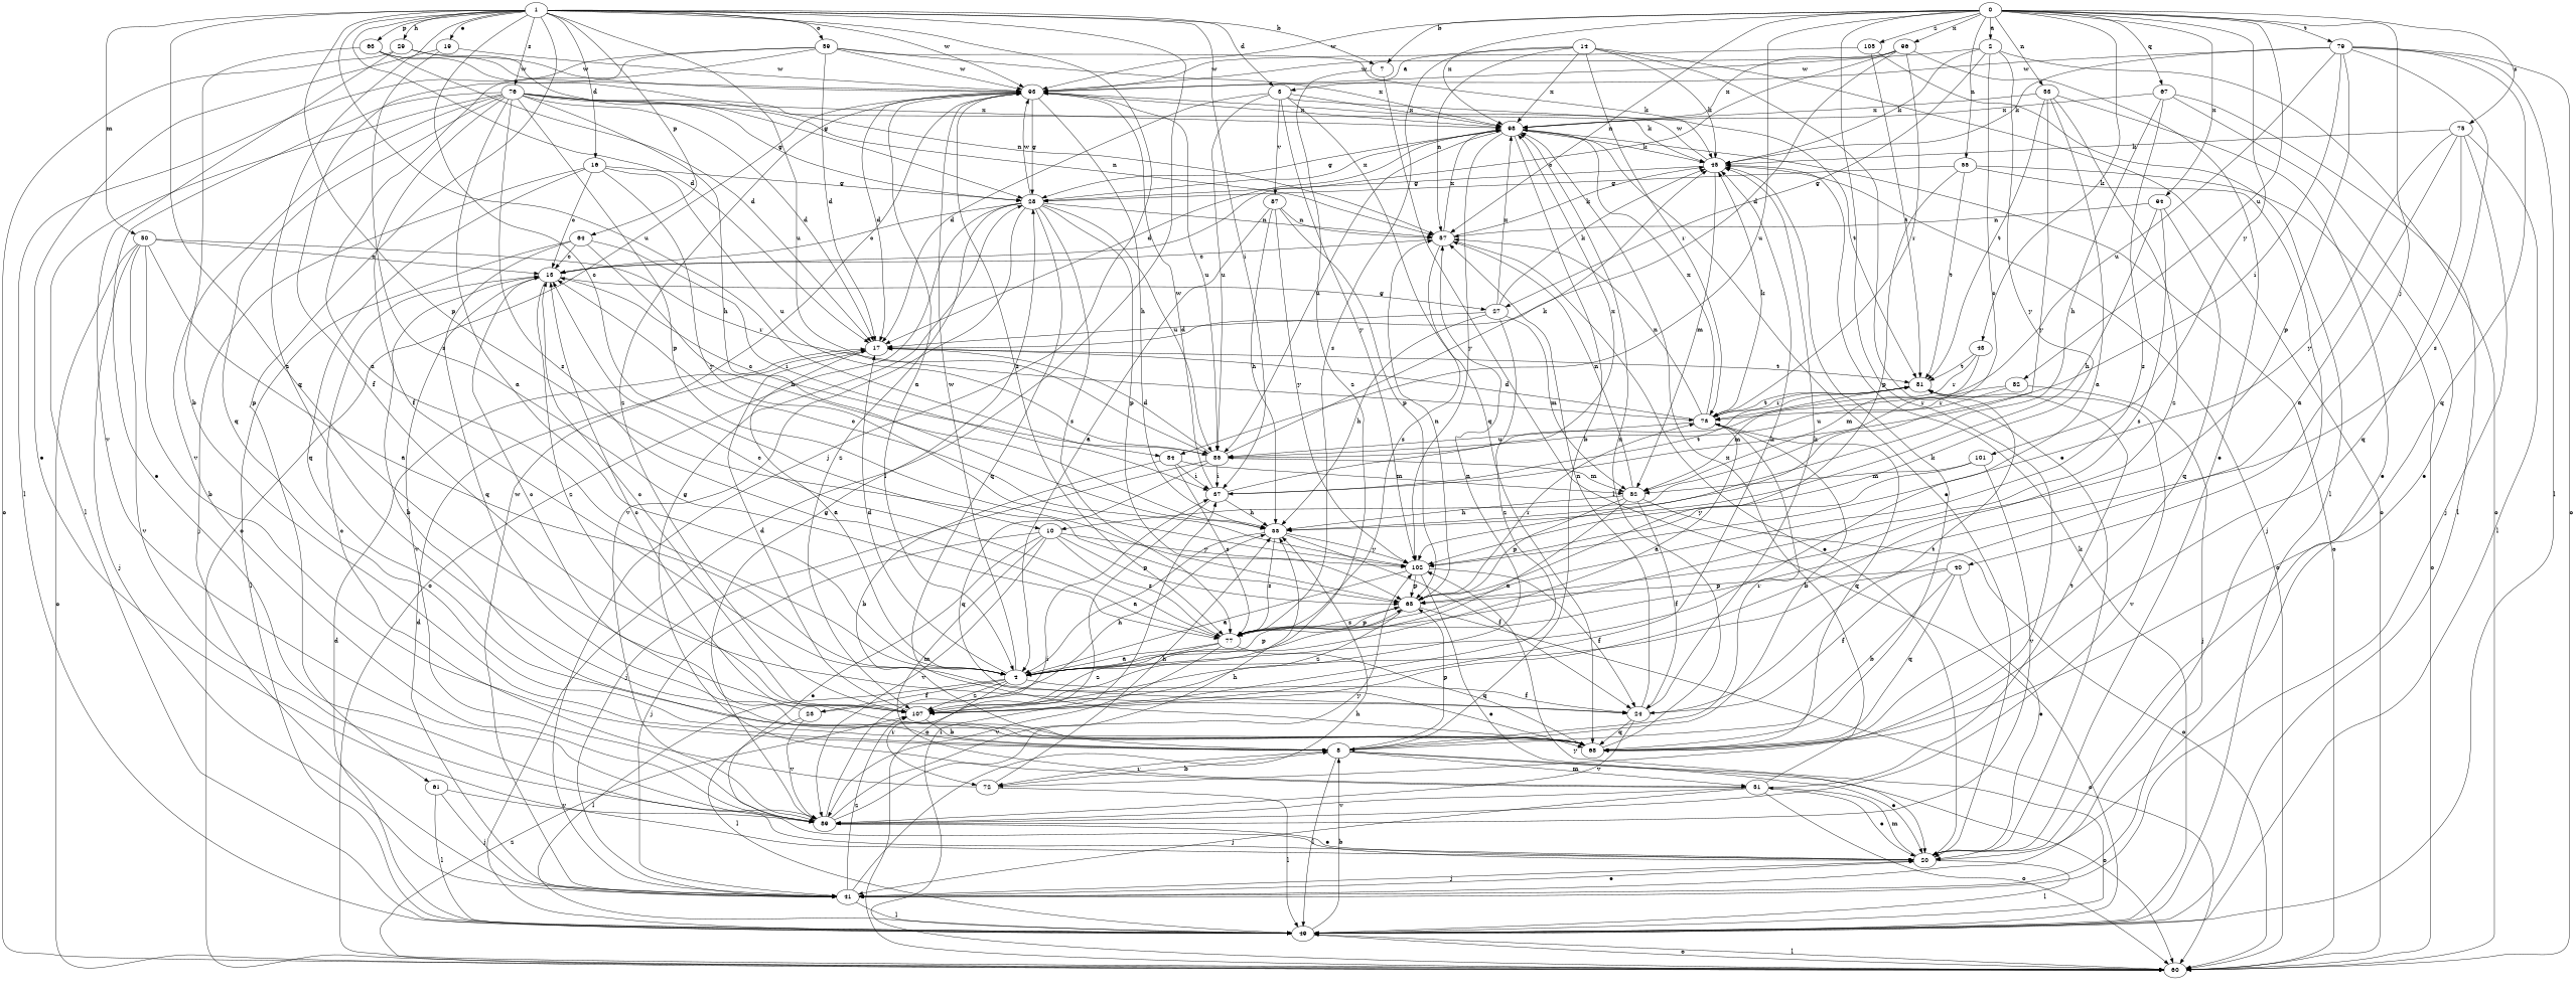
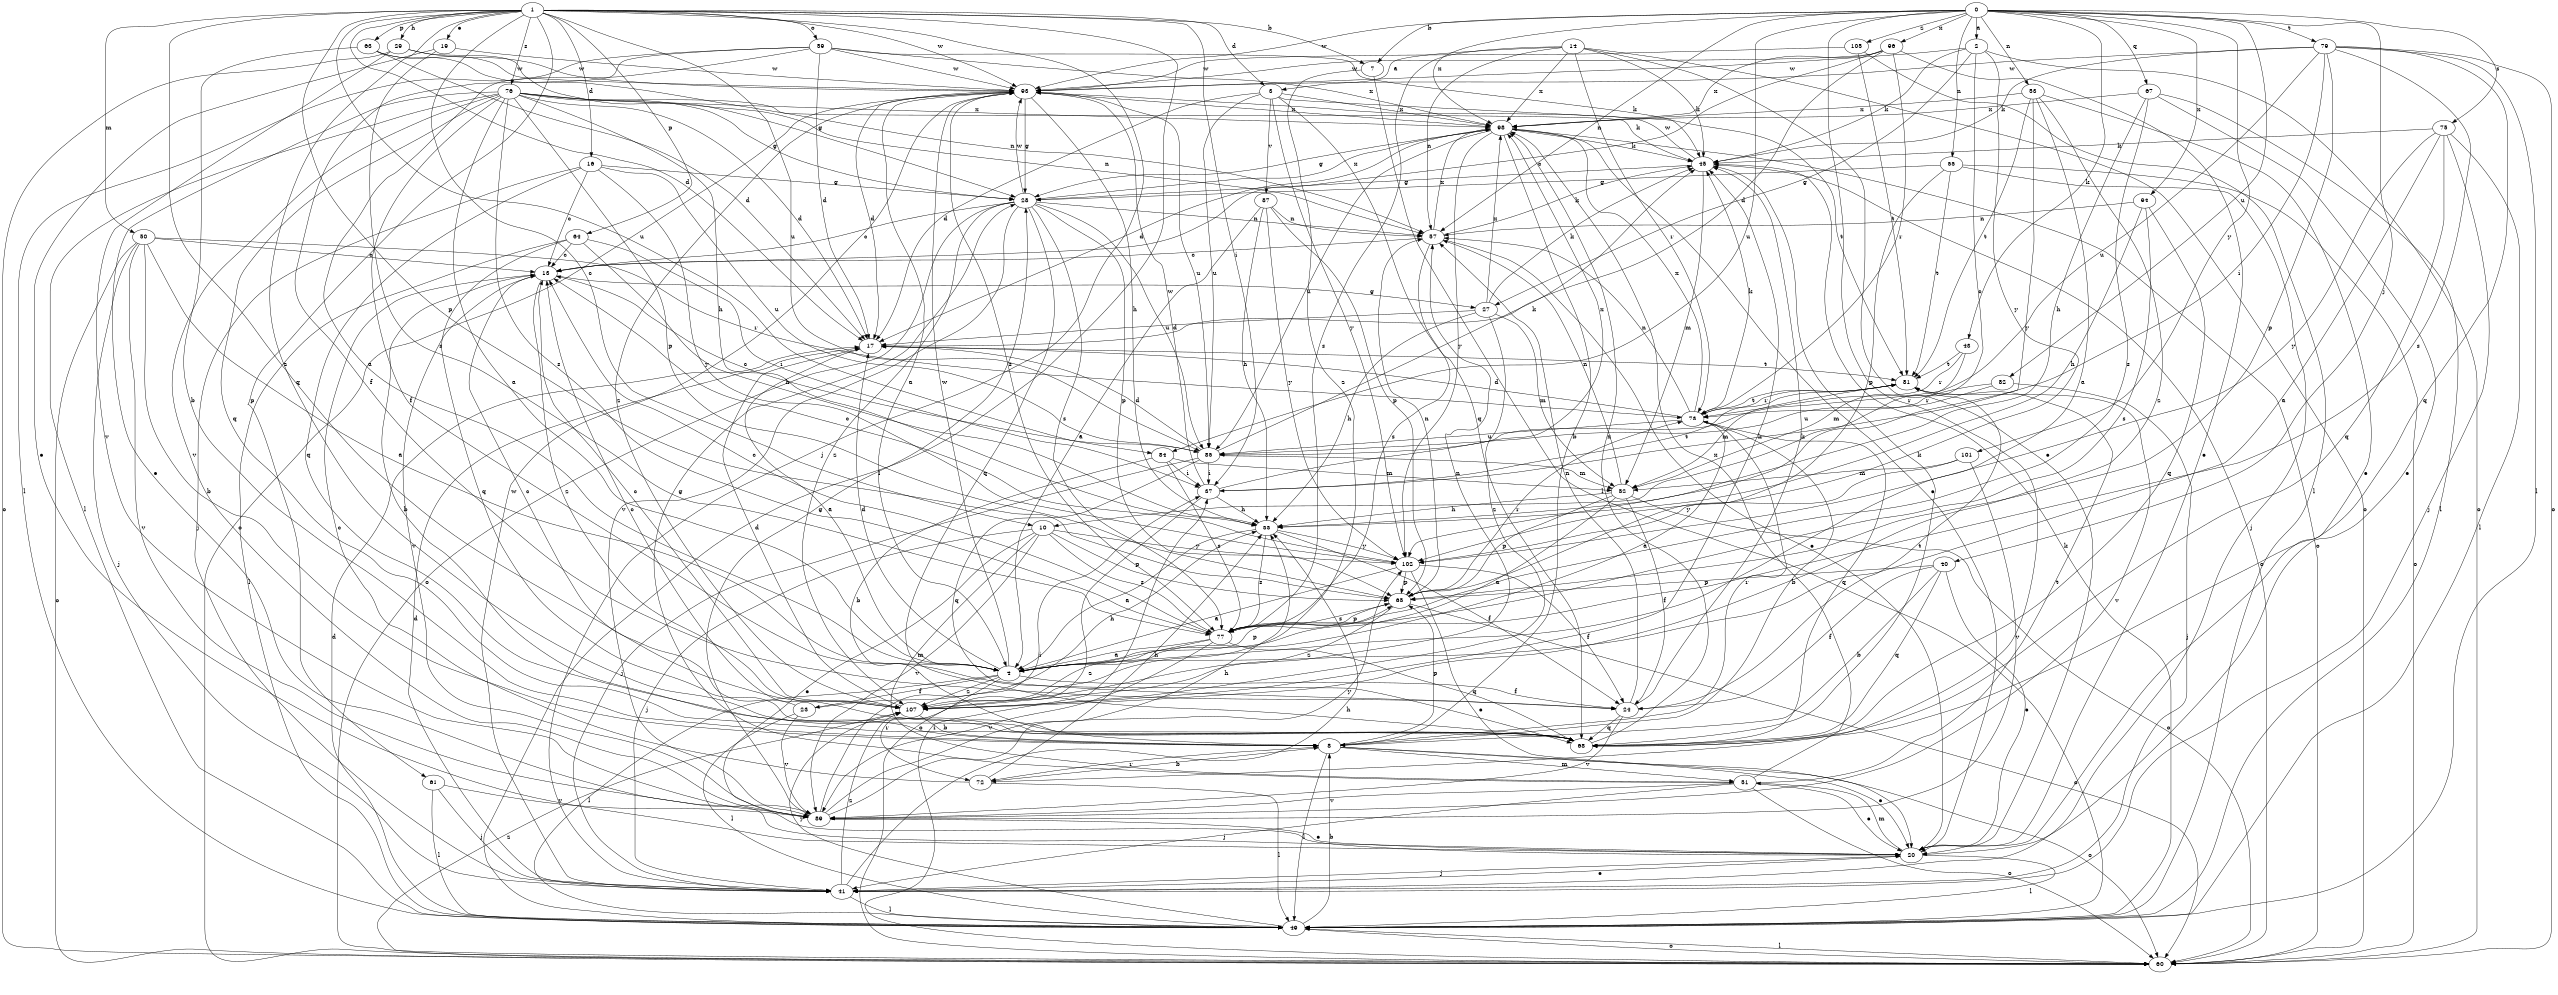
  strict digraph {
    0
    2
    7
    40
    43
    53
    55
    57
    67
    72
    75
    79
    82
    84
    93
    94
    96
    98
    101
    105
    10
    27
    45
    60
    102
    49
    107
    65
    68
    24
    8
    20
    81
    73
    52
    4
    41
    28
    77
    13
    33
    37
    85
    17
    89
    1
    16
    19
    29
    50
    59
    61
    63
    64
    76
    3
    51
    14
    87
    23
    0 -> 2 [label=a]
    0 -> 7 [label=b]
    0 -> 40 [label=j]
    0 -> 43 [label=k]
    0 -> 53 [label=n]
    0 -> 55 [label=n]
    0 -> 57 [label=n]
    0 -> 67 [label=q]
    0 -> 72 [label=r]
    0 -> 75 [label=s]
    0 -> 79 [label=t]
    0 -> 82 [label=u]
    0 -> 84 [label=u]
    0 -> 93 [label=w]
    0 -> 94 [label=x]
    0 -> 96 [label=x]
    0 -> 98 [label=x]
    0 -> 101 [label=y]
    0 -> 105 [label=z]
    2 -> 93 [label=w]
    2 -> 10 [label=c]
    2 -> 27 [label=g]
    2 -> 45 [label=k]
    2 -> 60 [label=o]
    2 -> 102 [label=y]
    7 -> 49 [label=l]
    7 -> 107 [label=z]
    40 -> 65 [label=p]
    40 -> 68 [label=q]
    40 -> 24 [label=f]
    40 -> 8 [label=b]
    40 -> 20 [label=e]
    43 -> 81 [label=t]
    43 -> 73 [label=r]
    43 -> 52 [label=m]
    53 -> 98 [label=x]
    53 -> 102 [label=y]
    53 -> 107 [label=z]
    53 -> 20 [label=e]
    53 -> 81 [label=t]
    53 -> 4 [label=a]
    55 -> 60 [label=o]
    55 -> 65 [label=p]
    55 -> 81 [label=t]
    55 -> 41 [label=j]
    55 -> 28 [label=g]
    57 -> 98 [label=x]
    57 -> 45 [label=k]
    57 -> 20 [label=e]
    57 -> 77 [label=s]
    57 -> 13 [label=c]
    67 -> 98 [label=x]
    67 -> 49 [label=l]
    67 -> 20 [label=e]
    67 -> 77 [label=s]
    67 -> 33 [label=h]
    72 -> 49 [label=l]
    72 -> 8 [label=b]
    72 -> 13 [label=c]
    72 -> 33 [label=h]
    75 -> 45 [label=k]
    75 -> 102 [label=y]
    75 -> 49 [label=l]
    75 -> 68 [label=q]
    75 -> 4 [label=a]
    75 -> 41 [label=j]
    79 -> 93 [label=w]
    79 -> 45 [label=k]
    79 -> 60 [label=o]
    79 -> 49 [label=l]
    79 -> 65 [label=p]
    79 -> 68 [label=q]
    79 -> 77 [label=s]
    79 -> 37 [label=i]
    79 -> 85 [label=u]
    82 -> 73 [label=r]
    82 -> 41 [label=j]
    82 -> 85 [label=u]
    84 -> 8 [label=b]
    84 -> 52 [label=m]
    84 -> 77 [label=s]
    84 -> 37 [label=i]
    93 -> 98 [label=x]
    93 -> 60 [label=o]
    93 -> 107 [label=z]
    93 -> 4 [label=a]
    93 -> 28 [label=g]
    93 -> 77 [label=s]
    93 -> 33 [label=h]
    93 -> 85 [label=u]
    93 -> 17 [label=d]
    94 -> 57 [label=n]
    94 -> 68 [label=q]
    94 -> 77 [label=s]
    94 -> 33 [label=h]
    96 -> 93 [label=w]
    96 -> 98 [label=x]
    96 -> 20 [label=e]
    96 -> 73 [label=r]
    96 -> 13 [label=c]
    96 -> 17 [label=d]
    98 -> 45 [label=k]
    98 -> 60 [label=o]
    98 -> 102 [label=y]
    98 -> 8 [label=b]
    98 -> 20 [label=e]
    98 -> 28 [label=g]
    98 -> 85 [label=u]
    98 -> 17 [label=d]
    101 -> 102 [label=y]
    101 -> 52 [label=m]
    101 -> 89 [label=v]
    105 -> 93 [label=w]
    105 -> 49 [label=l]
    105 -> 81 [label=t]
    10 -> 102 [label=y]
    10 -> 65 [label=p]
    10 -> 20 [label=e]
    10 -> 41 [label=j]
    10 -> 77 [label=s]
    10 -> 89 [label=v]
    10 -> 51 [label=m]
    27 -> 98 [label=x]
    27 -> 45 [label=k]
    27 -> 107 [label=z]
    27 -> 52 [label=m]
    27 -> 33 [label=h]
    27 -> 17 [label=d]
    45 -> 93 [label=w]
    45 -> 60 [label=o]
    45 -> 52 [label=m]
    45 -> 28 [label=g]
    60 -> 49 [label=l]
    60 -> 107 [label=z]
    60 -> 37 [label=i]
    102 -> 65 [label=p]
    102 -> 24 [label=f]
    102 -> 20 [label=e]
    102 -> 4 [label=a]
    102 -> 13 [label=c]
    49 -> 45 [label=k]
    49 -> 60 [label=o]
-   49 -> 102 [label=y]
+   49 -> 107 [label=y]
    49 -> 8 [label=b]
    49 -> 17 [label=d]
    107 -> 57 [label=n]
    107 -> 45 [label=k]
    107 -> 8 [label=b]
    107 -> 13 [label=c]
    107 -> 17 [label=d]
    65 -> 57 [label=n]
    65 -> 60 [label=o]
    65 -> 107 [label=z]
    65 -> 73 [label=r]
    65 -> 77 [label=s]
    68 -> 98 [label=x]
    68 -> 45 [label=k]
    68 -> 13 [label=c]
    24 -> 57 [label=n]
    24 -> 45 [label=k]
    24 -> 68 [label=q]
    24 -> 81 [label=t]
    24 -> 89 [label=v]
    8 -> 72 [label=r]
    8 -> 60 [label=o]
    8 -> 49 [label=l]
    8 -> 65 [label=p]
    8 -> 20 [label=e]
    8 -> 73 [label=r]
    8 -> 51 [label=m]
    20 -> 49 [label=l]
    20 -> 41 [label=j]
    20 -> 51 [label=m]
    81 -> 73 [label=r]
    81 -> 52 [label=m]
    81 -> 89 [label=v]
    73 -> 57 [label=n]
    73 -> 98 [label=x]
    73 -> 45 [label=k]
    73 -> 68 [label=q]
    73 -> 8 [label=b]
    73 -> 81 [label=t]
    73 -> 4 [label=a]
    73 -> 85 [label=u]
    73 -> 17 [label=d]
    52 -> 57 [label=n]
    52 -> 60 [label=o]
    52 -> 65 [label=p]
    52 -> 24 [label=f]
    52 -> 4 [label=a]
    52 -> 33 [label=h]
    4 -> 72 [label=r]
    4 -> 93 [label=w]
    4 -> 49 [label=l]
    4 -> 107 [label=z]
    4 -> 65 [label=p]
    4 -> 24 [label=f]
    4 -> 17 [label=d]
    4 -> 23 [label=f]
    41 -> 93 [label=w]
    41 -> 49 [label=l]
    41 -> 107 [label=z]
    41 -> 20 [label=e]
    41 -> 33 [label=h]
    41 -> 17 [label=d]
    28 -> 57 [label=n]
    28 -> 93 [label=w]
    28 -> 98 [label=x]
    28 -> 60 [label=o]
    28 -> 107 [label=z]
    28 -> 65 [label=p]
    28 -> 68 [label=q]
    28 -> 77 [label=s]
    28 -> 13 [label=c]
    28 -> 85 [label=u]
    28 -> 89 [label=v]
    77 -> 107 [label=z]
    77 -> 65 [label=p]
    77 -> 68 [label=q]
    77 -> 4 [label=a]
    77 -> 13 [label=c]
    77 -> 89 [label=v]
    13 -> 27 [label=g]
    13 -> 107 [label=z]
    13 -> 8 [label=b]
    13 -> 89 [label=v]
    33 -> 102 [label=y]
    33 -> 24 [label=f]
    33 -> 4 [label=a]
    33 -> 77 [label=s]
    37 -> 93 [label=w]
    37 -> 98 [label=x]
    37 -> 60 [label=o]
    37 -> 81 [label=t]
    37 -> 33 [label=h]
    85 -> 45 [label=k]
    85 -> 68 [label=q]
    85 -> 52 [label=m]
    85 -> 41 [label=j]
    85 -> 13 [label=c]
    85 -> 37 [label=i]
    85 -> 17 [label=d]
    17 -> 81 [label=t]
    17 -> 4 [label=a]
    89 -> 102 [label=y]
    89 -> 20 [label=e]
    89 -> 28 [label=g]
    89 -> 33 [label=h]
    89 -> 37 [label=i]
    1 -> 7 [label=b]
    1 -> 84 [label=u]
    1 -> 93 [label=w]
    1 -> 10 [label=c]
    1 -> 49 [label=l]
    1 -> 107 [label=z]
    1 -> 65 [label=p]
    1 -> 68 [label=q]
    1 -> 41 [label=j]
    1 -> 37 [label=i]
    1 -> 85 [label=u]
    1 -> 17 [label=d]
    1 -> 16 [label=d]
    1 -> 19 [label=e]
    1 -> 29 [label=h]
    1 -> 50 [label=m]
    1 -> 59 [label=o]
    1 -> 61 [label=p]
    1 -> 63 [label=p]
    1 -> 64 [label=p]
    1 -> 76 [label=s]
    1 -> 3 [label=d]
    16 -> 102 [label=y]
    16 -> 68 [label=q]
    16 -> 41 [label=j]
    16 -> 28 [label=g]
    16 -> 13 [label=c]
    16 -> 85 [label=u]
    19 -> 93 [label=w]
    19 -> 20 [label=e]
    19 -> 77 [label=s]
    29 -> 93 [label=w]
    29 -> 60 [label=o]
    29 -> 28 [label=g]
    29 -> 89 [label=v]
    50 -> 60 [label=o]
    50 -> 8 [label=b]
    50 -> 73 [label=r]
    50 -> 4 [label=a]
    50 -> 41 [label=j]
    50 -> 13 [label=c]
    50 -> 89 [label=v]
    59 -> 93 [label=w]
    59 -> 98 [label=x]
    59 -> 45 [label=k]
    59 -> 49 [label=l]
    59 -> 24 [label=f]
    59 -> 4 [label=a]
    59 -> 17 [label=d]
    61 -> 49 [label=l]
    61 -> 41 [label=j]
    61 -> 89 [label=v]
    63 -> 57 [label=n]
    63 -> 93 [label=w]
    63 -> 8 [label=b]
    63 -> 17 [label=d]
    64 -> 49 [label=l]
    64 -> 68 [label=q]
    64 -> 13 [label=c]
    64 -> 33 [label=h]
    64 -> 37 [label=i]
    76 -> 57 [label=n]
    76 -> 98 [label=x]
    76 -> 45 [label=k]
    76 -> 49 [label=l]
    76 -> 65 [label=p]
    76 -> 68 [label=q]
    76 -> 24 [label=f]
    76 -> 20 [label=e]
    76 -> 4 [label=a]
    76 -> 28 [label=g]
    76 -> 77 [label=s]
    76 -> 33 [label=h]
    76 -> 17 [label=d]
    76 -> 89 [label=v]
    3 -> 98 [label=x]
    3 -> 102 [label=y]
    3 -> 68 [label=q]
    3 -> 81 [label=t]
    3 -> 85 [label=u]
    3 -> 17 [label=d]
    3 -> 87 [label=v]
    51 -> 98 [label=x]
    51 -> 60 [label=o]
    51 -> 20 [label=e]
    51 -> 81 [label=t]
    51 -> 41 [label=j]
    51 -> 28 [label=g]
    51 -> 89 [label=v]
    14 -> 57 [label=n]
    14 -> 98 [label=x]
    14 -> 45 [label=k]
    14 -> 60 [label=o]
    14 -> 20 [label=e]
    14 -> 73 [label=r]
    14 -> 77 [label=s]
    14 -> 3 [label=a]
    87 -> 57 [label=n]
    87 -> 102 [label=y]
    87 -> 65 [label=p]
    87 -> 4 [label=a]
    87 -> 33 [label=h]
    23 -> 49 [label=l]
    23 -> 13 [label=c]
    23 -> 33 [label=h]
    23 -> 89 [label=v]
  }
